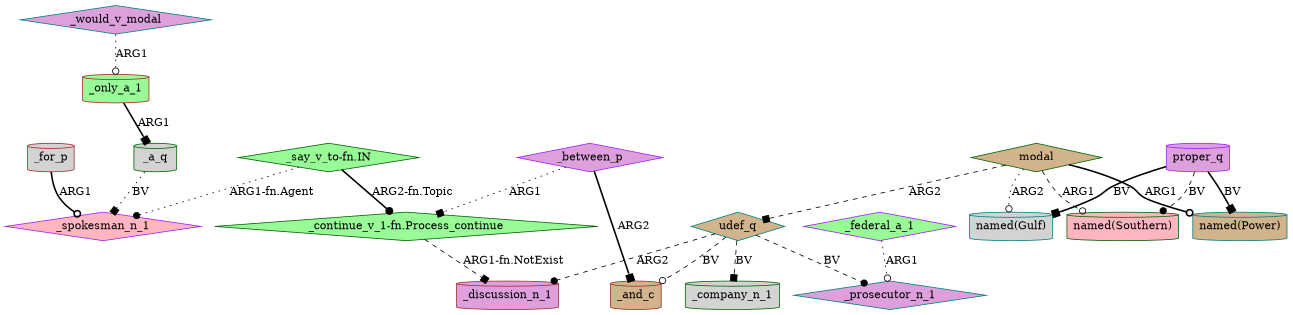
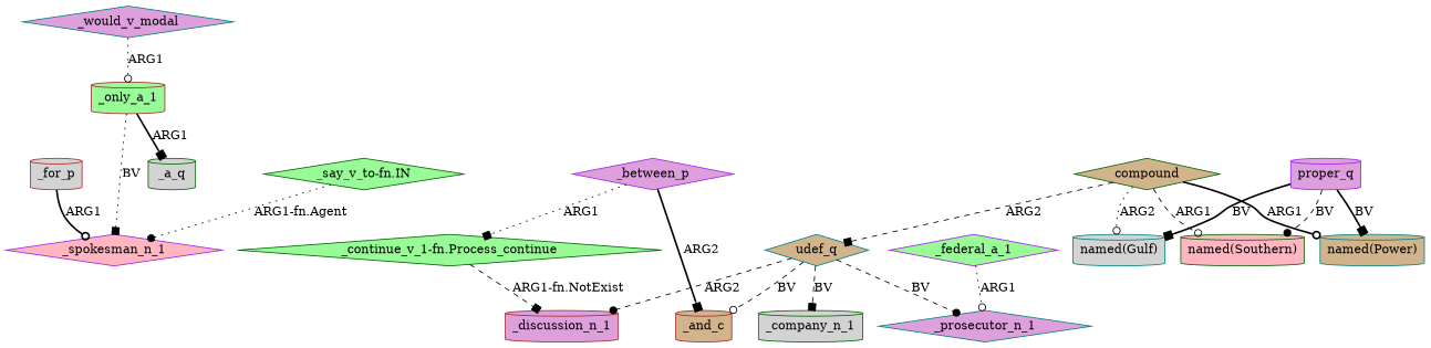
  digraph {
    node [color=darkgreen fillcolor=plum shape=cylinder style=filled]
    edge [arrowhead=box style=dashed]
    _for_p [color=brown fillcolor=lightgrey]
    _spokesman_n_1 [color=purple fillcolor=lightpink shape=diamond]
    "named(Southern)" [fillcolor=lightpink]
-   compound [fillcolor=tan shape=diamond label=modal]
+   compound [fillcolor=tan shape=diamond]
    "named(Power)" [color=teal fillcolor=tan]
    "named(Gulf)" [color=teal fillcolor=lightgrey]
    udef_q [color=teal fillcolor=tan shape=diamond]
    _company_n_1 [fillcolor=lightgrey]
    _discussion_n_1 [color=brown]
    _prosecutor_n_1 [color=teal shape=diamond]
    _and_c [color=brown fillcolor=tan]
    _only_a_1 [color=brown fillcolor=palegreen]
    _a_q [fillcolor=lightgrey]
    "_say_v_to-fn.IN" [fillcolor=palegreen shape=diamond]
    "_continue_v_1-fn.Process_continue" [fillcolor=palegreen shape=diamond]
    proper_q [color=purple]
    _would_v_modal [color=teal shape=diamond]
    _between_p [color=purple shape=diamond]
    _federal_a_1 [color=purple fillcolor=palegreen shape=diamond]
    _for_p -> _spokesman_n_1 [arrowhead=odot label=ARG1 style=bold]
    compound -> "named(Southern)" [arrowhead=odot label=ARG1]
    compound -> "named(Power)" [arrowhead=odot label=ARG1 style=bold]
    compound -> "named(Gulf)" [arrowhead=odot label=ARG2 style=dotted]
    compound -> udef_q [label=ARG2]
    udef_q -> _company_n_1 [label=BV]
    udef_q -> _discussion_n_1 [arrowhead=dot label=ARG2]
    udef_q -> _prosecutor_n_1 [arrowhead=dot label=BV]
    udef_q -> _and_c [arrowhead=odot label=BV]
    _only_a_1 -> _a_q [label=ARG1 style=bold]
-   _a_q -> _spokesman_n_1 [label=BV style=dotted]
+   _only_a_1 -> _spokesman_n_1 [label=BV style=dotted]
    "_say_v_to-fn.IN" -> _spokesman_n_1 [arrowhead=dot label="ARG1-fn.Agent" style=dotted]
-   "_say_v_to-fn.IN" -> "_continue_v_1-fn.Process_continue" [arrowhead=dot label="ARG2-fn.Topic" style=bold]
    "_continue_v_1-fn.Process_continue" -> _discussion_n_1 [label="ARG1-fn.NotExist"]
    proper_q -> "named(Southern)" [arrowhead=dot label=BV]
    proper_q -> "named(Power)" [label=BV style=bold]
    proper_q -> "named(Gulf)" [label=BV style=bold]
    _would_v_modal -> _only_a_1 [arrowhead=odot label=ARG1 style=dotted]
    _between_p -> _and_c [label=ARG2 style=bold]
    _between_p -> "_continue_v_1-fn.Process_continue" [label=ARG1 style=dotted]
    _federal_a_1 -> _prosecutor_n_1 [arrowhead=odot label=ARG1 style=dotted]
  }
